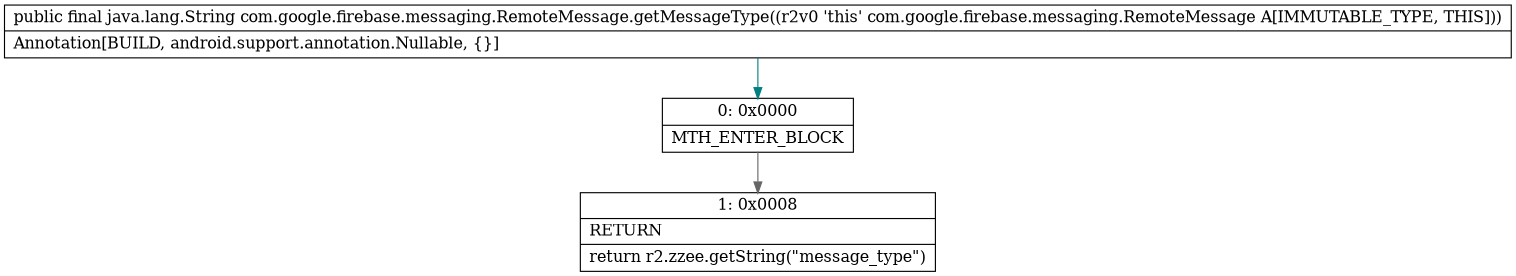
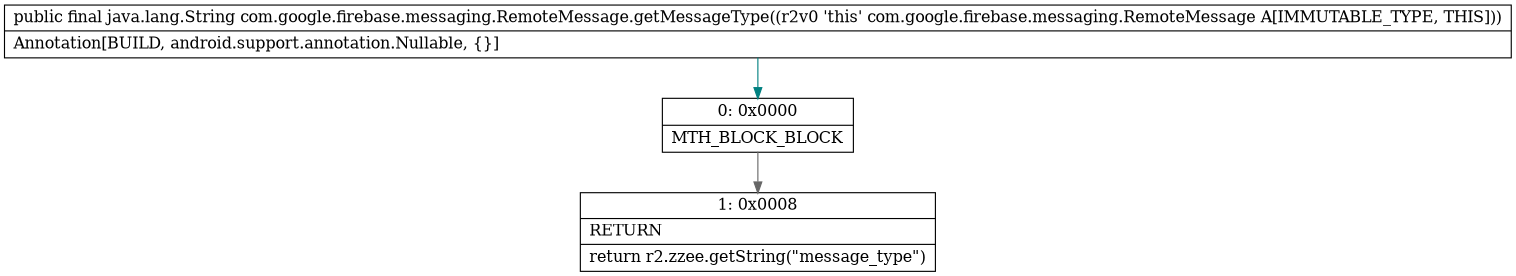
  digraph {
    node [shape=record]
-   n1 [label="{0\:\ 0x0000|MTH_ENTER_BLOCK\l}"]
+   n1 [label="{0\:\ 0x0000|MTH_BLOCK_BLOCK\l}"]
    n2 [label="{1\:\ 0x0008|RETURN\l|return r2.zzee.getString(\"message_type\")\l}"]
    n3 [label="{public final java.lang.String com.google.firebase.messaging.RemoteMessage.getMessageType((r2v0 'this' com.google.firebase.messaging.RemoteMessage A[IMMUTABLE_TYPE, THIS]))  | Annotation[BUILD, android.support.annotation.Nullable, \{\}]\l}"]
    n1 -> n2 [color=gray40]
    n3 -> n1 [color=teal]
  }
